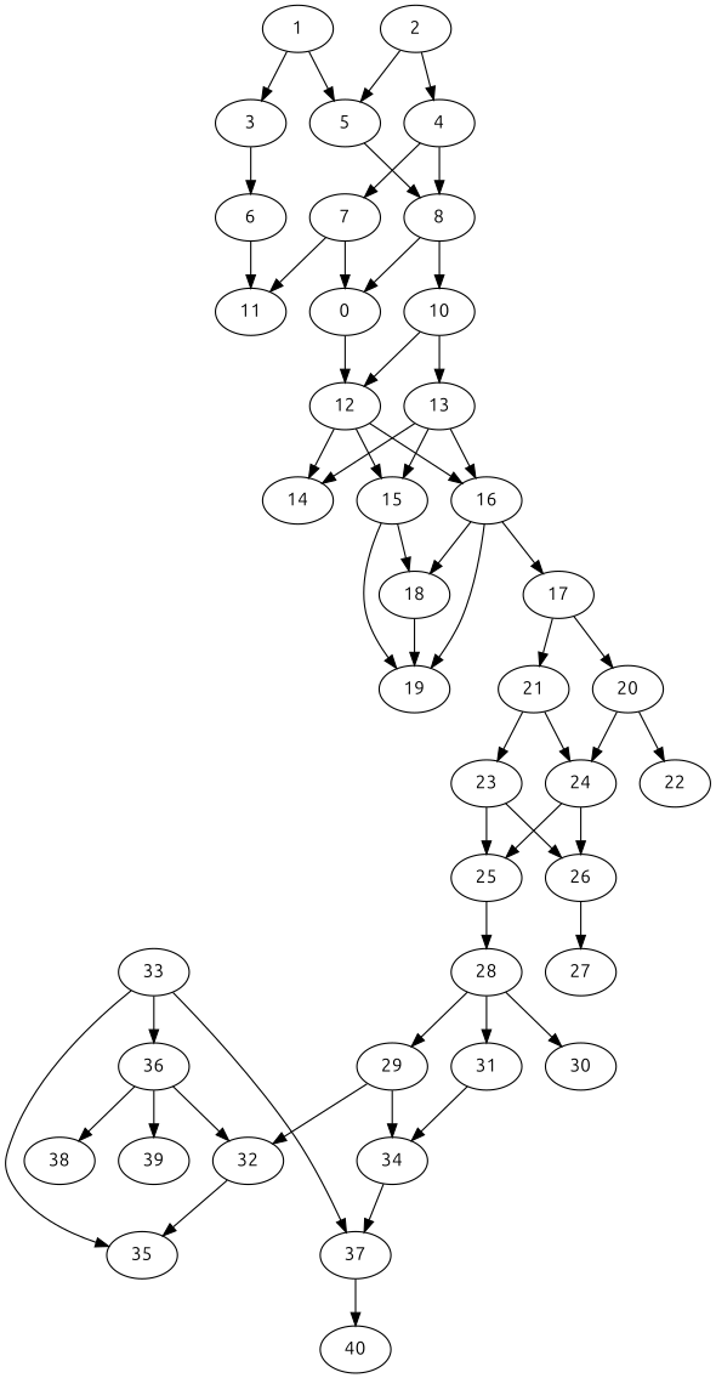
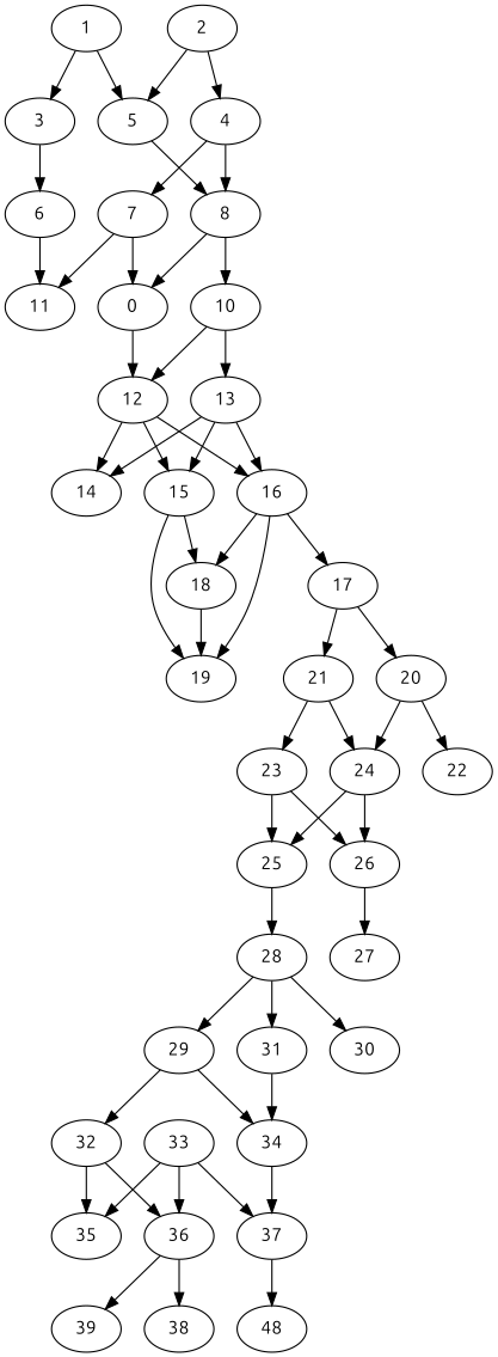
  digraph {
    fontname=Ubuntu
    node [alpha=0.03 fontname=Ubuntu]
    edge [fontname=Ubuntu]
    1 [alpha=0.05 expect_size=46969856]
    3 [alpha=0.09 expect_size=16696320]
    5 [alpha=0.11 expect_size=7204864]
    6 [alpha=0.07 expect_size=26390528]
    8 [alpha=0.18 expect_size=6084608]
    11 [expect_size=8409088]
    n7 [alpha=0.02 expect_size=34441216 label=0]
    10 [alpha=0.15 expect_size=27214848]
    2 [alpha=0.20 expect_size=21588992]
    4 [alpha=0.01 expect_size=47454208]
    7 [alpha=0.15 expect_size=13827072]
    12 [alpha=0.10 expect_size=21295104]
    13 [alpha=0.18 expect_size=21063680]
    14 [alpha=0.10 expect_size=42616832]
    15 [alpha=0.19 expect_size=44309504]
    16 [alpha=0.19 expect_size=23498752]
    18 [alpha=0.06 expect_size=26763264]
    19 [expect_size=21482496]
    17 [alpha=0.14 expect_size=39223296]
    20 [alpha=0.14 expect_size=27199488]
    21 [expect_size=14546944]
    22 [alpha=0.19 expect_size=22145024]
    24 [alpha=0.17 expect_size=40118272]
    23 [alpha=0.19 expect_size=45651968]
    25 [alpha=0.17 expect_size=15839232]
    26 [alpha=0.05 expect_size=14066688]
    28 [alpha=0.09 expect_size=44040192]
    27 [alpha=0.16 expect_size=10635264]
    29 [alpha=0.13 expect_size=10128384]
    30 [alpha=0.07 expect_size=18088960]
    31 [alpha=0.02 expect_size=51955712]
    32 [alpha=0.04 expect_size=11897856]
    34 [alpha=0.17 expect_size=6433792]
    35 [alpha=0.18 expect_size=47506432]
    36 [alpha=0.07 expect_size=39444480]
    37 [alpha=0.10 expect_size=50581504]
    33 [alpha=0.13 expect_size=8634368]
    38 [expect_size=42316800]
    39 [alpha=0.02 expect_size=15492096]
-   40 [alpha=0.10 expect_size=46492672]
+   40 [alpha=0.10 expect_size=46492672 label=48]
    1 -> 3
    1 -> 5
    3 -> 6
    5 -> 8
    6 -> 11
    8 -> n7
    8 -> 10
    n7 -> 12
    10 -> 12
    10 -> 13
    2 -> 5
    2 -> 4
    4 -> 8
    4 -> 7
    7 -> 11
    7 -> n7
    12 -> 14
    12 -> 15
    12 -> 16
    13 -> 14
    13 -> 15
    13 -> 16
    15 -> 18
    15 -> 19
    16 -> 18
    16 -> 19
    16 -> 17
    18 -> 19
    17 -> 20
    17 -> 21
    20 -> 22
    20 -> 24
    21 -> 24
    21 -> 23
    24 -> 25
    24 -> 26
    23 -> 25
    23 -> 26
    25 -> 28
    26 -> 27
    28 -> 29
    28 -> 30
    28 -> 31
    29 -> 32
    29 -> 34
    31 -> 34
    32 -> 35
-   36 -> 32
+   32 -> 36
    34 -> 37
    36 -> 38
    36 -> 39
    37 -> 40
    33 -> 35
    33 -> 36
    33 -> 37
  }
